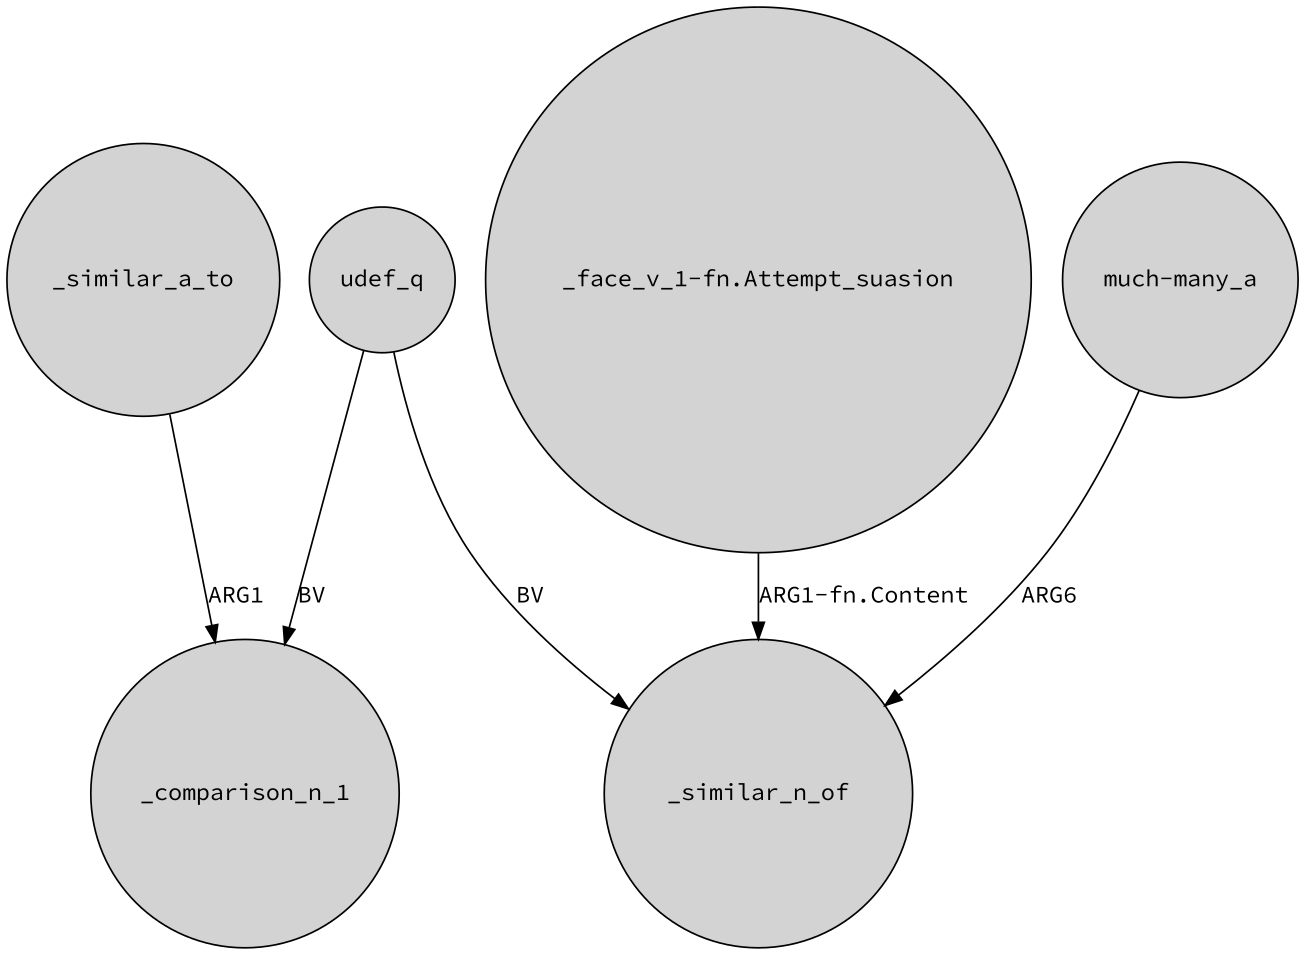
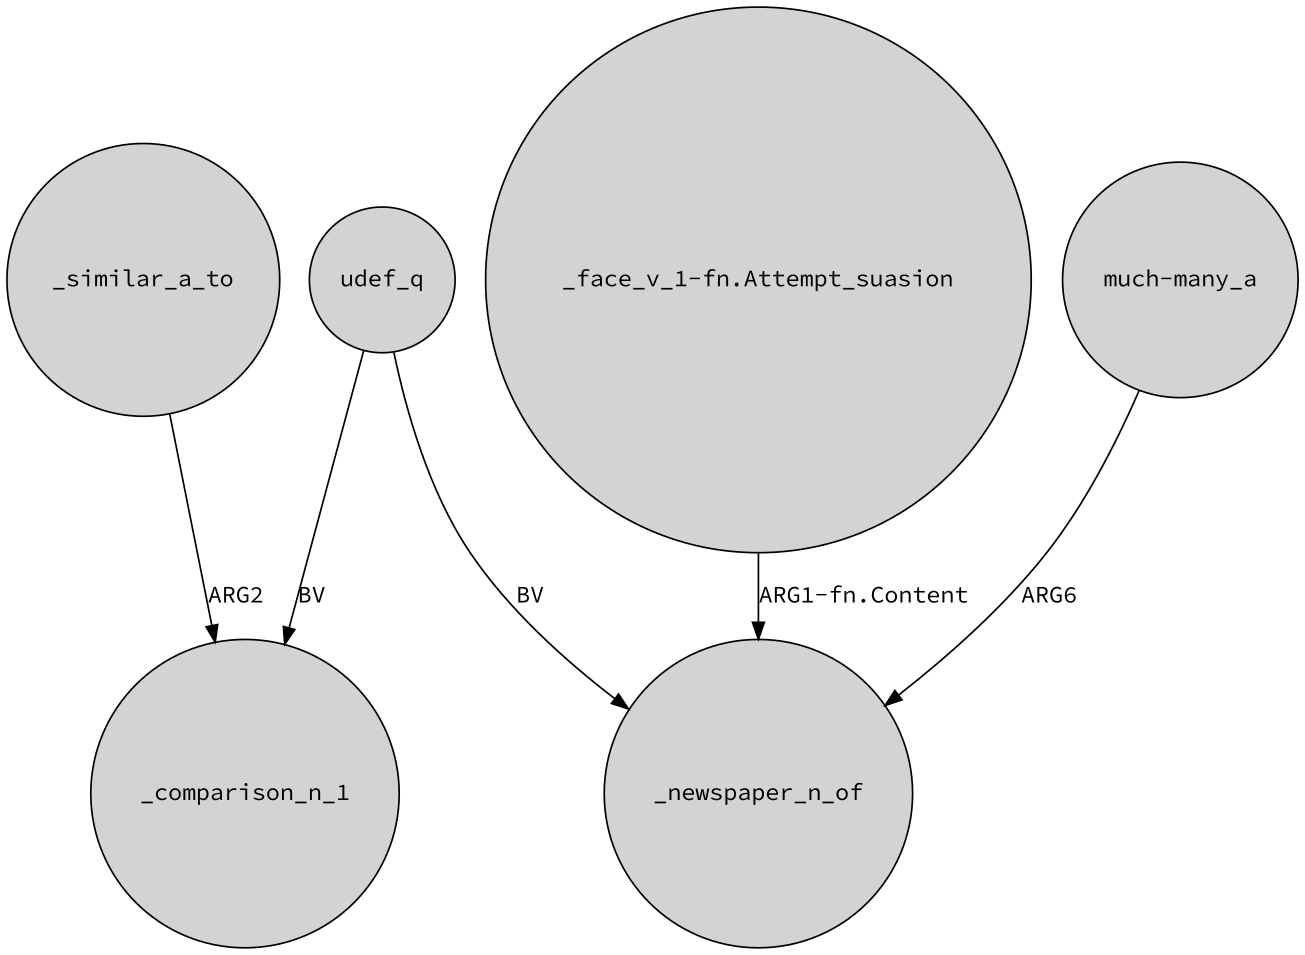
  digraph {
    fontname="Source Code Pro"
    node [fontname="Source Code Pro" shape=circle style=filled]
    edge [fontname="Source Code Pro"]
    _similar_a_to
    _comparison_n_1
    "_face_v_1-fn.Attempt_suasion"
-   _newspaper_n_of [label=_similar_n_of]
+   _newspaper_n_of
    udef_q
    "much-many_a"
-   _similar_a_to -> _comparison_n_1 [label=ARG1]
+   _similar_a_to -> _comparison_n_1 [label=ARG2]
    "_face_v_1-fn.Attempt_suasion" -> _newspaper_n_of [label="ARG1-fn.Content"]
    udef_q -> _comparison_n_1 [label=BV]
    udef_q -> _newspaper_n_of [label=BV]
    "much-many_a" -> _newspaper_n_of [label=ARG6]
  }
